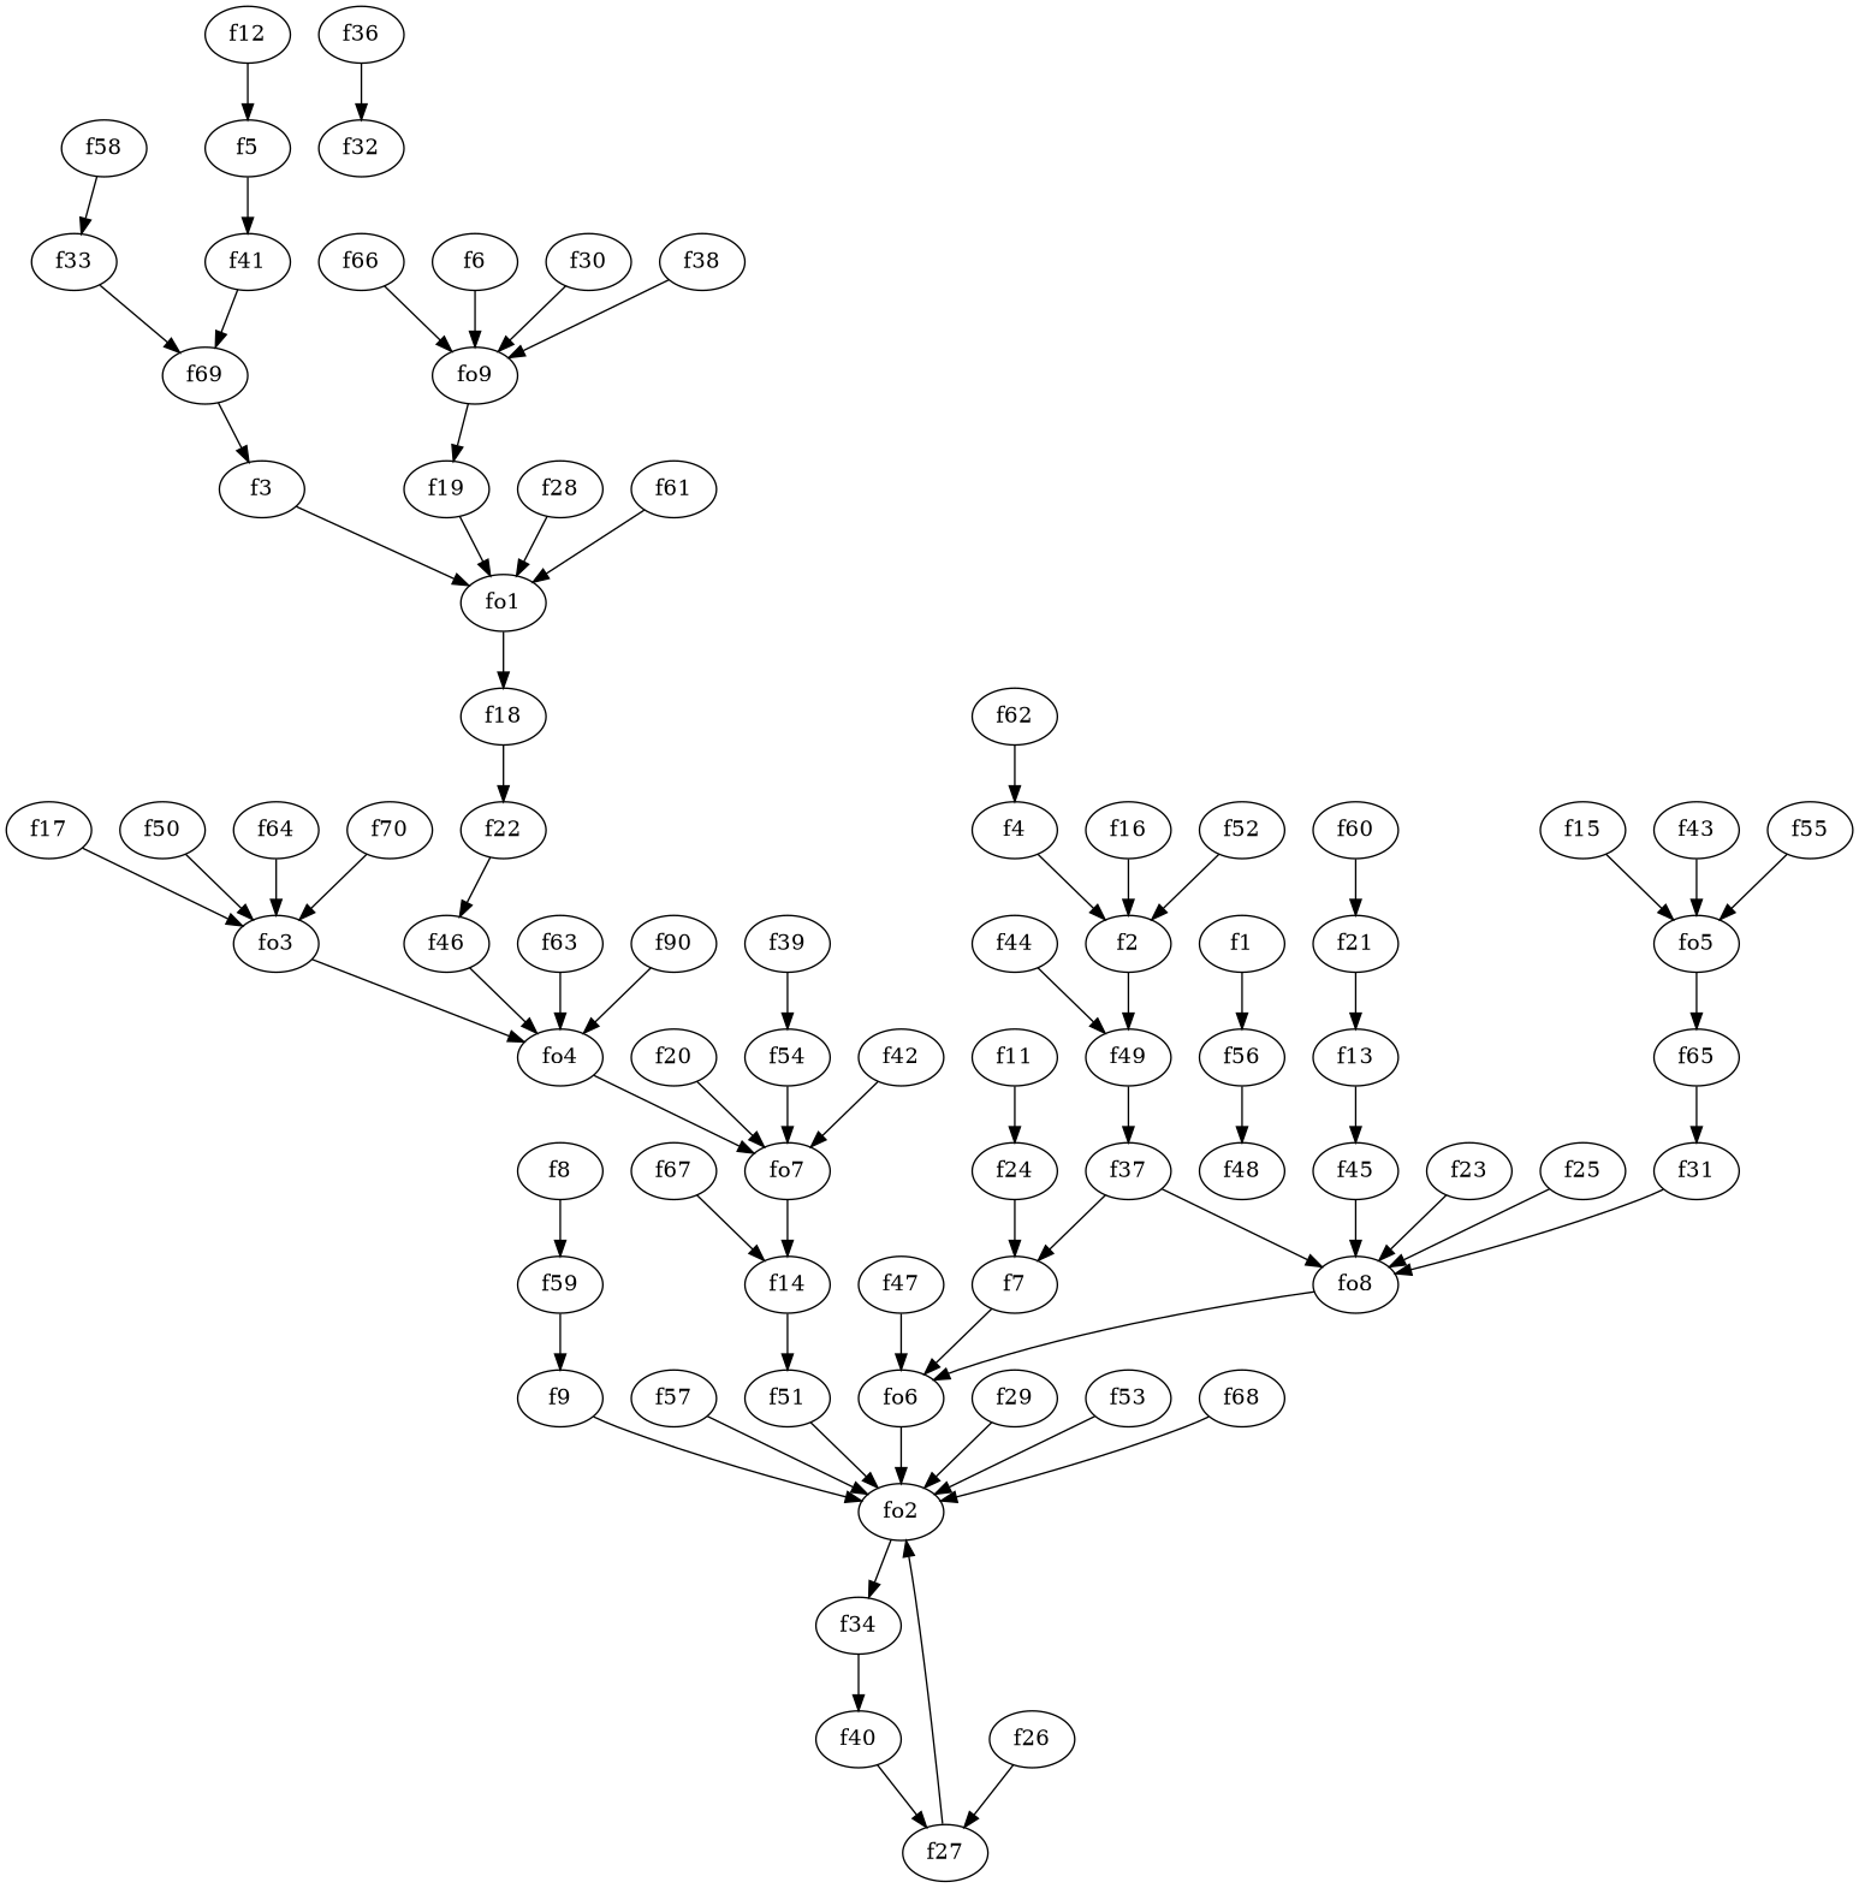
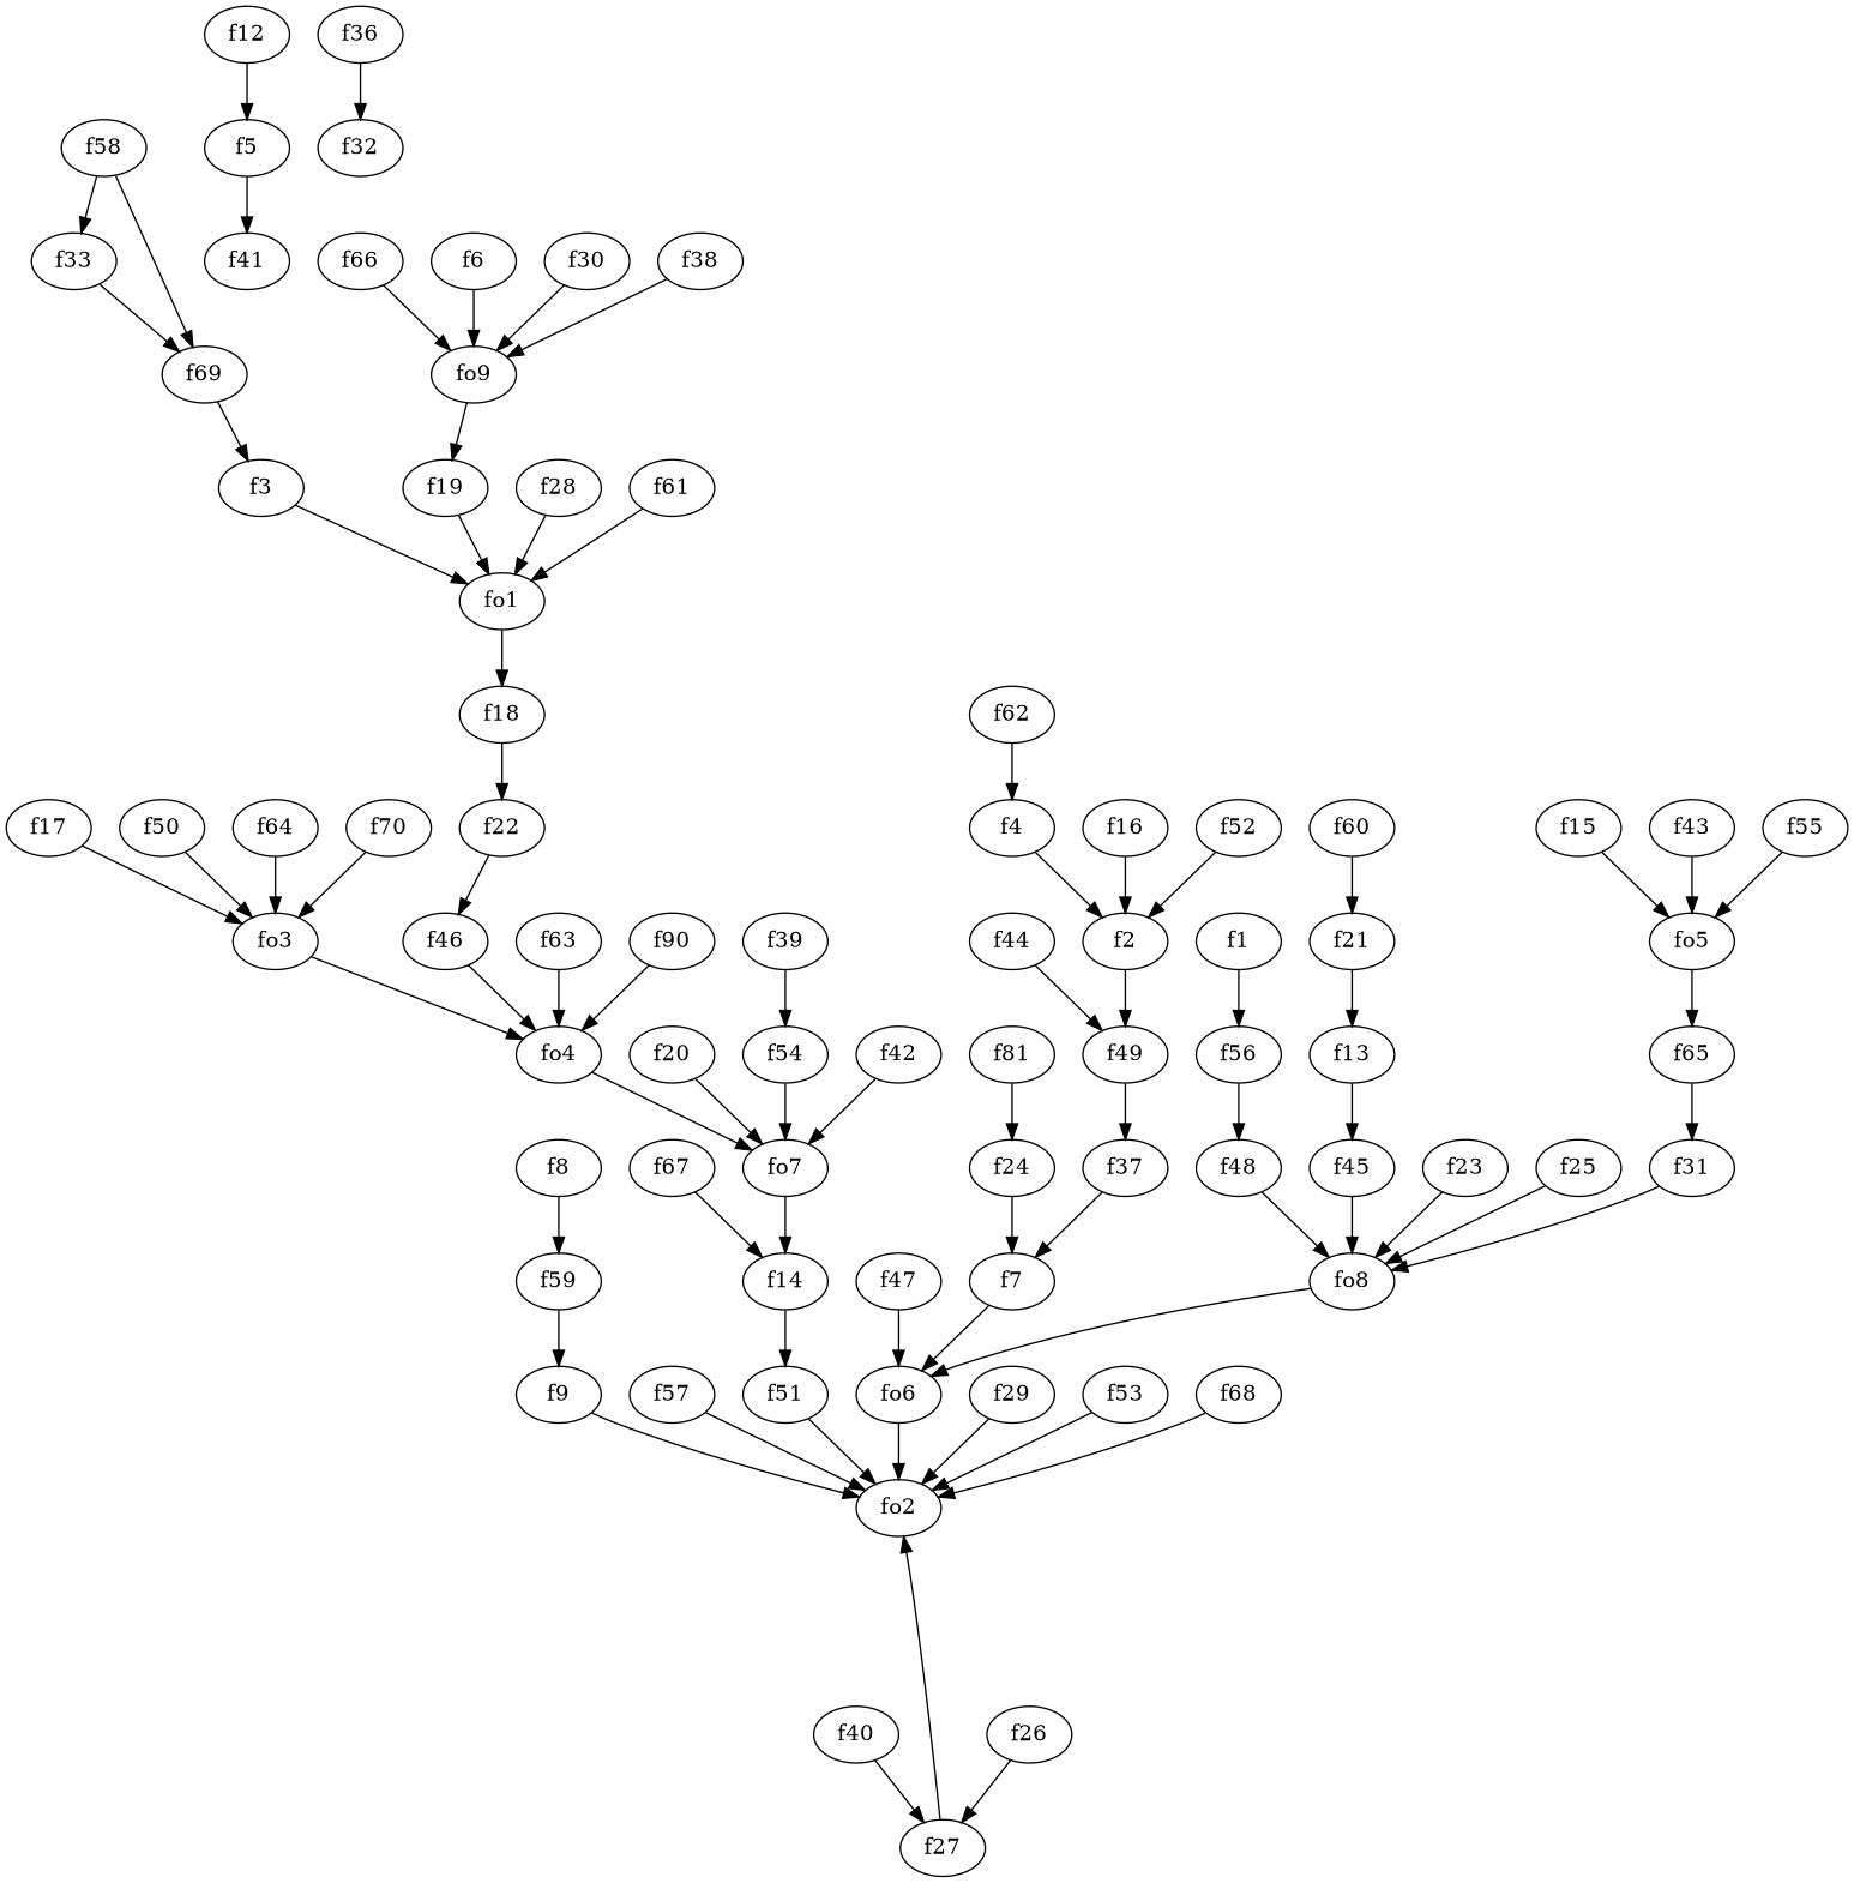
  strict digraph {
    edge [weight=2]
    f1
    f56
    f48
    f2
    f49
    f37
    f3
    fo1
    f18
    f4
    f44
    f5
    f41
    f69
    f6
    fo9
    f19
    f7
    fo6
    fo2
    f8
    f59
    f57
    f9
-   f34
    n26 [label=f90]
    fo4
    fo7
-   f11
+   f11 [label=f81]
    f24
    f12
    f13
    f45
    fo8
    f14
    f51
    f15
    fo5
    f65
    f16
    f17
    fo3
    f22
    f46
    f20
    f21
    f63
    f23
    f25
    f26
    f27
    f28
    f29
    f30
    f31
    f33
    f40
    f36
    f32
    f38
    f39
    f54
    f42
    f43
    f47
    f50
    f52
    f53
    f55
    f58
    f60
    f61
    f62
    f64
    f66
    f67
    f68
    f70
    f1 -> f56
    f56 -> f48
-   f37 -> fo8
+   f48 -> fo8
    f2 -> f49
    f49 -> f37
    f37 -> f7
    f3 -> fo1
    fo1 -> f18
    f18 -> f22
    f4 -> f2
    f44 -> f49
    f5 -> f41
-   f41 -> f69
+   f58 -> f69
    f69 -> f3
    f6 -> fo9
    fo9 -> f19
    f19 -> fo1
    f7 -> fo6
    fo6 -> fo2
-   fo2 -> f34
    f8 -> f59
    f59 -> f9
    f57 -> fo2
    f9 -> fo2
-   f34 -> f40
    n26 -> fo4
    fo4 -> fo7
    fo7 -> f14
    f11 -> f24
    f24 -> f7
    f12 -> f5
    f13 -> f45
    f45 -> fo8
    fo8 -> fo6
    f14 -> f51
    f51 -> fo2
    f15 -> fo5
    fo5 -> f65
    f65 -> f31
    f16 -> f2
    f17 -> fo3
    fo3 -> fo4
    f22 -> f46
    f46 -> fo4
    f20 -> fo7
    f21 -> f13
    f63 -> fo4
    f23 -> fo8
    f25 -> fo8
    f26 -> f27
    f27 -> fo2
    f28 -> fo1
    f29 -> fo2
    f30 -> fo9
    f31 -> fo8
    f33 -> f69
    f40 -> f27
    f36 -> f32
    f38 -> fo9
    f39 -> f54
    f54 -> fo7
    f42 -> fo7
    f43 -> fo5
    f47 -> fo6
    f50 -> fo3
    f52 -> f2
    f53 -> fo2
    f55 -> fo5
    f58 -> f33
    f60 -> f21
    f61 -> fo1
    f62 -> f4
    f64 -> fo3
    f66 -> fo9
    f67 -> f14
    f68 -> fo2
    f70 -> fo3
  }
